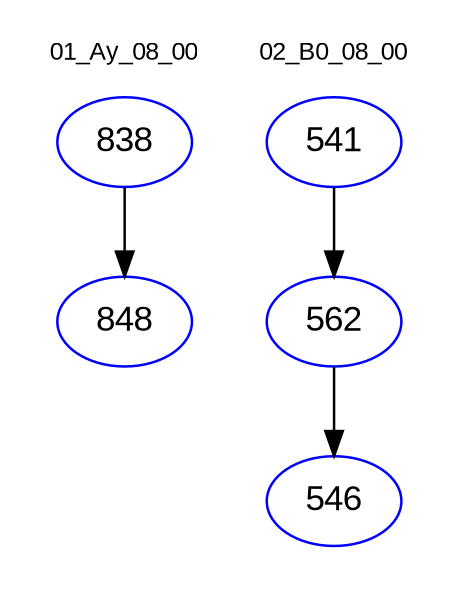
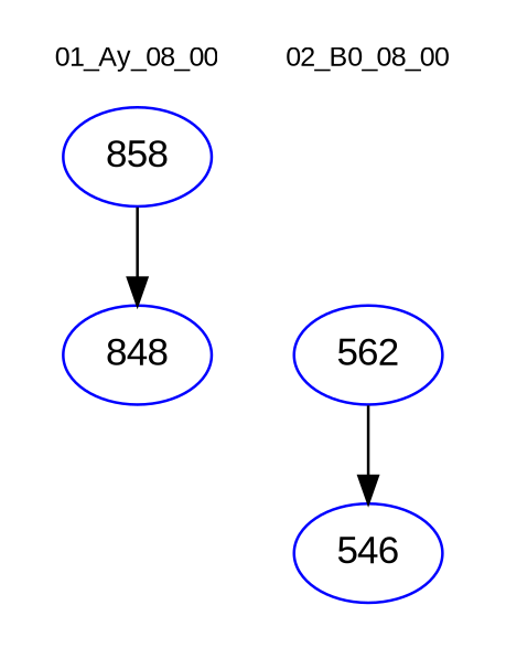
  digraph {
    fontname="Liberation Sans"
    node [color=blue fontname="Liberation Sans"]
    edge [color=black fontname="Liberation Sans"]
-   n1 [label=838]
+   n1 [label=858]
    n2 [label=848]
-   n3 [label=541]
    n4 [label=546]
    n5 [label=562]
    subgraph cluster_1 {
      color=white
      fontsize=10
      label="01_Ay_08_00"
      n1
      n2
    }
    subgraph cluster_2 {
      color=white
      fontsize=10
      label="02_B0_08_00"
-     n3
      n4
      n5
    }
    n1 -> n2
-   n3 -> n5
    n5 -> n4
  }
